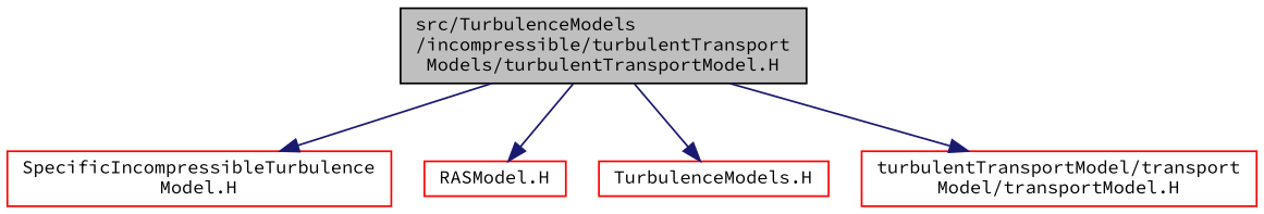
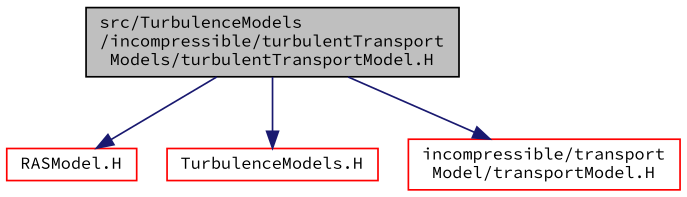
  digraph {
    fontname="Source Code Pro"
    node [color=red fontname="Source Code Pro" fontsize=10 shape=record]
    edge [color=midnightblue fontname="Source Code Pro" fontsize=10 labelfontname=FreeSans labelfontsize=10 style=solid]
    n1 [color=black fillcolor=grey75 fontcolor=black height=0.2 label="src/TurbulenceModels\l/incompressible/turbulentTransport\lModels/turbulentTransportModel.H" style=filled width=0.4]
-   n2 [height=0.2 label="SpecificIncompressibleTurbulence\lModel.H" width=0.4]
    n3 [height=0.2 label="RASModel.H" width=0.4]
    n4 [height=0.2 label="TurbulenceModels.H" width=0.4]
-   n5 [height=0.2 label="turbulentTransportModel/transport\lModel/transportModel.H" width=0.4]
-   n1 -> n2
+   n5 [height=0.2 label="incompressible/transport\lModel/transportModel.H" width=0.4]
    n1 -> n3
    n1 -> n4
    n1 -> n5
  }
